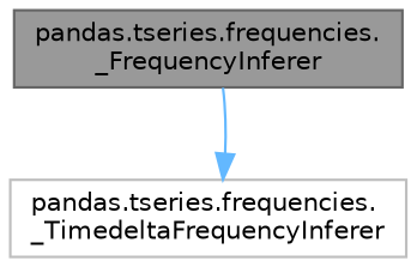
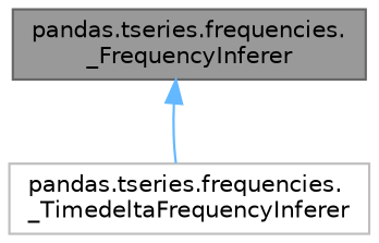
  digraph {
    node [fontname=Helvetica fontsize=10 shape=box style=filled]
    n1 [color=gray40 fillcolor=grey60 fontcolor=black height=0.2 label="pandas.tseries.frequencies.\l_FrequencyInferer" width=0.4]
    n2 [color=grey75 fillcolor=white height=0.2 label="pandas.tseries.frequencies.\l_TimedeltaFrequencyInferer" width=0.4]
-   n2 -> n1 [color=steelblue1 dir=back fontname=Helvetica fontsize=10 labelfontname=Helvetica labelfontsize=10 style=solid]
+   n1 -> n2 [color=steelblue1 dir=back fontname=Helvetica fontsize=10 labelfontname=Helvetica labelfontsize=10 style=solid]
  }
